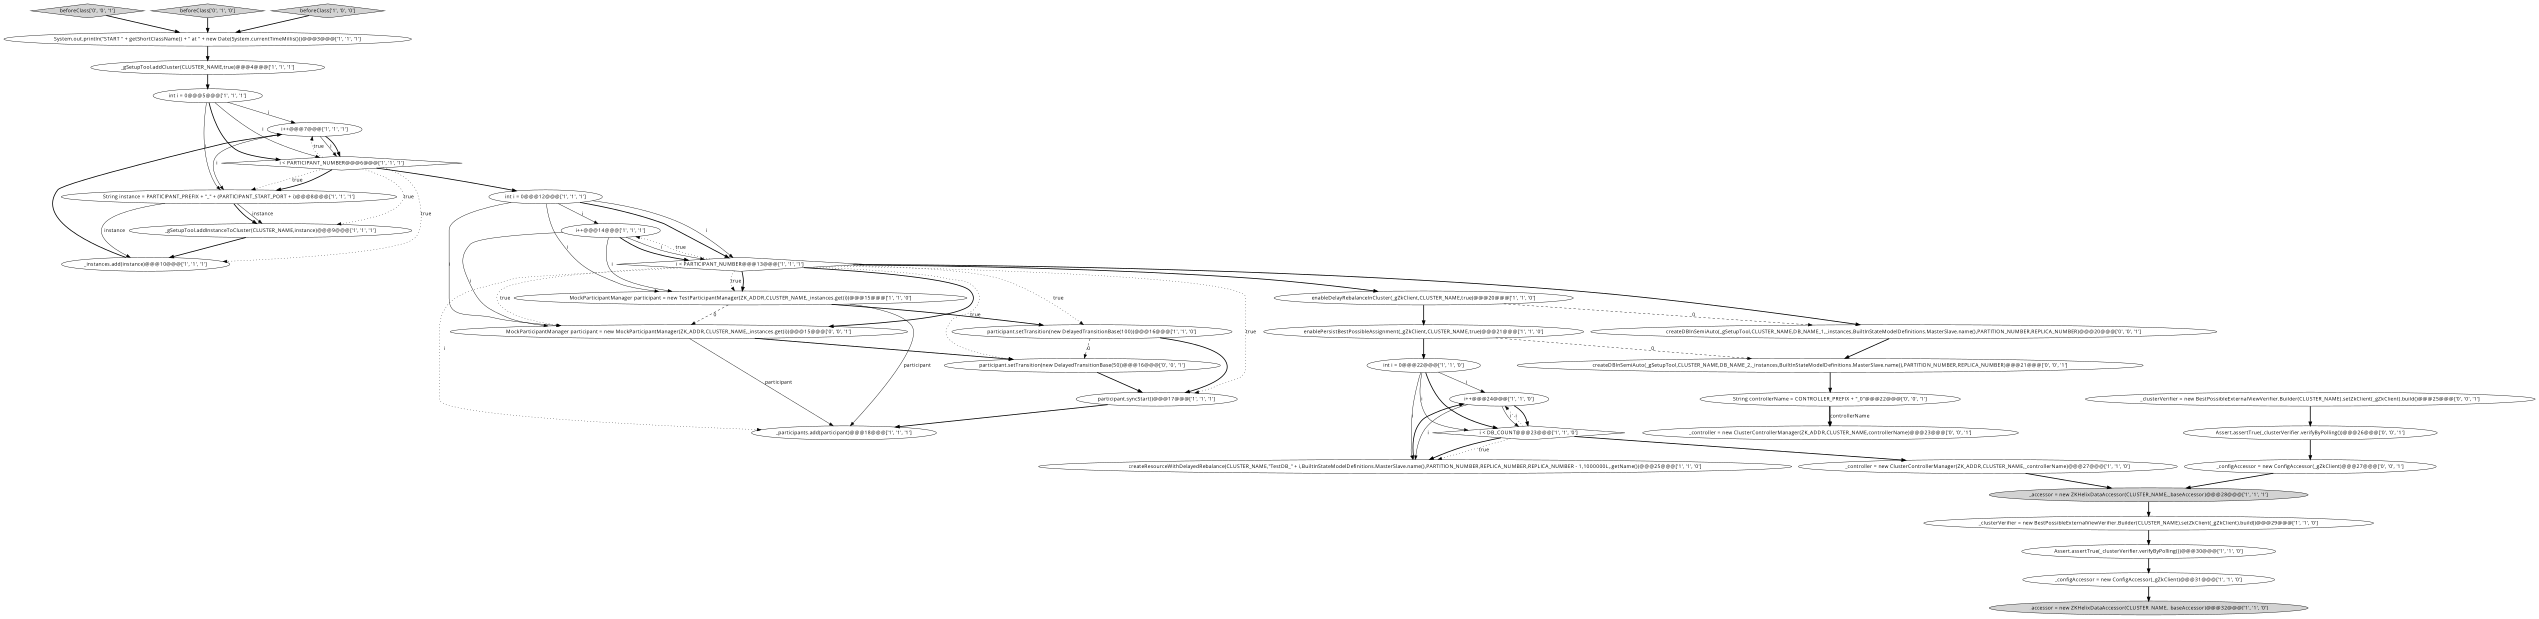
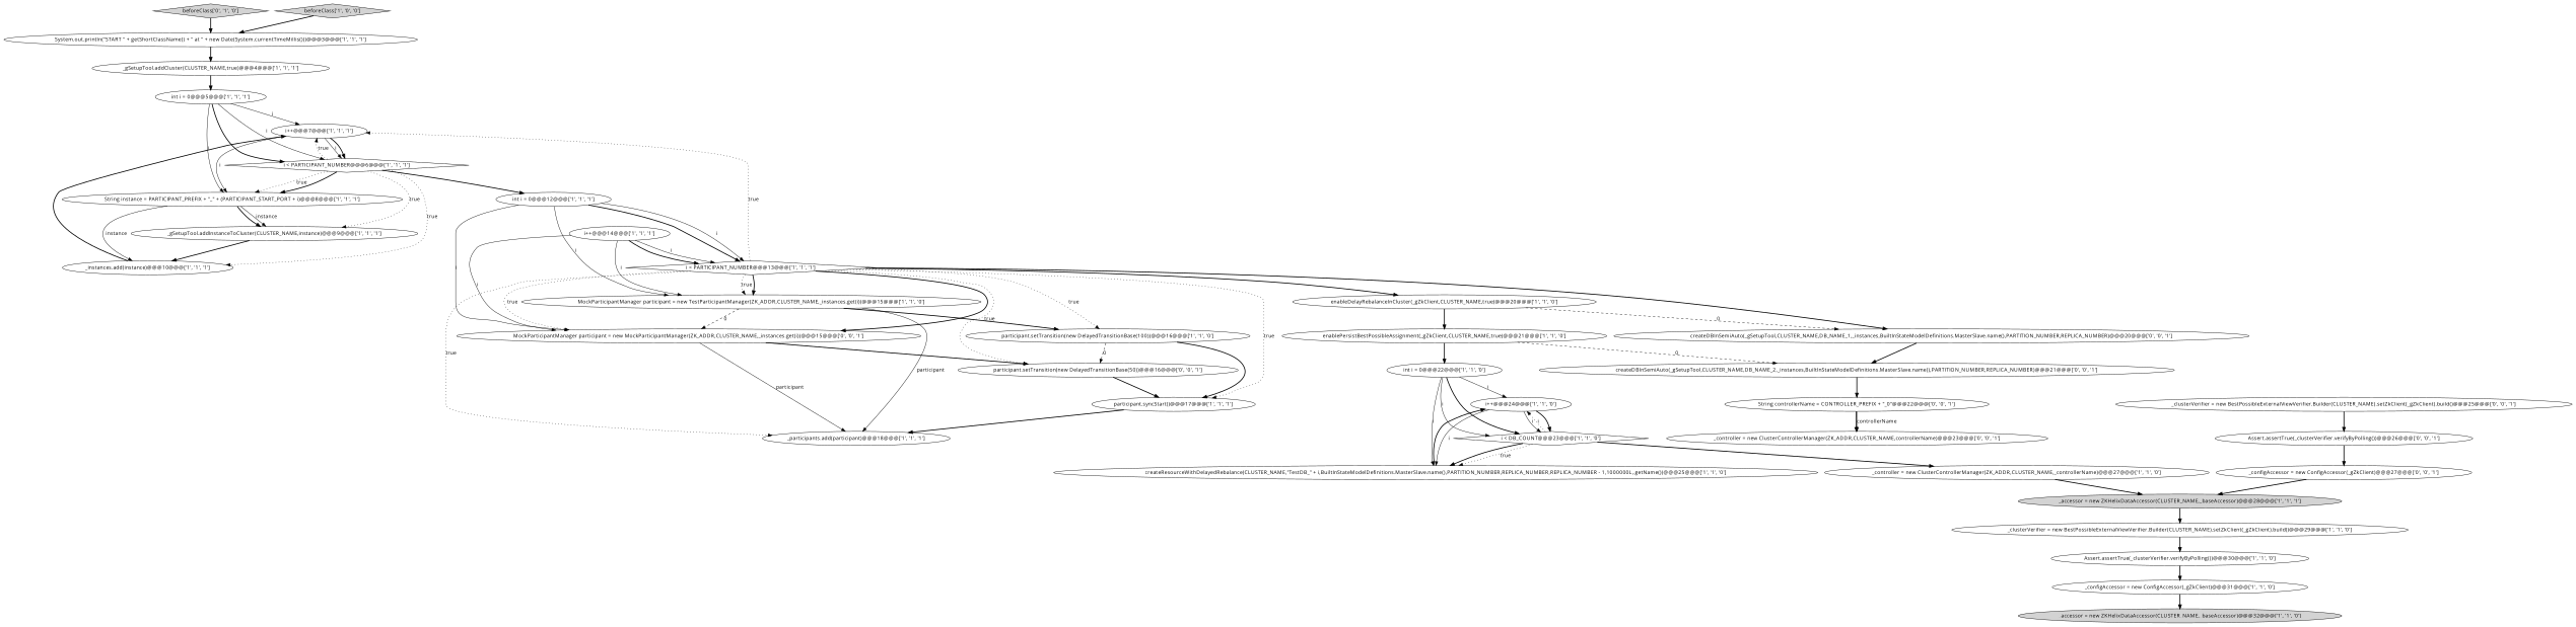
  digraph {
    fontname="Open Sans"
    node [fillcolor=white fontname="Open Sans" shape=ellipse style=filled]
    edge [fontname="Open Sans" style=bold]
-   n1 [fillcolor=lightgray label="beforeClass['0', '0', '1']" shape=diamond]
    n2 [label="System.out.println(\"START \" + getShortClassName() + \" at \" + new Date(System.currentTimeMillis()))@@@3@@@['1', '1', '1']"]
    n3 [label="_gSetupTool.addCluster(CLUSTER_NAME,true)@@@4@@@['1', '1', '1']"]
    n4 [label="Assert.assertTrue(_clusterVerifier.verifyByPolling())@@@26@@@['0', '0', '1']"]
    n5 [label="_configAccessor = new ConfigAccessor(_gZkClient)@@@27@@@['0', '0', '1']"]
    n6 [fillcolor=lightgray label="_accessor = new ZKHelixDataAccessor(CLUSTER_NAME,_baseAccessor)@@@28@@@['1', '1', '1']"]
    n7 [label="i++@@@14@@@['1', '1', '1']"]
    n8 [label="i < PARTICIPANT_NUMBER@@@13@@@['1', '1', '1']" shape=diamond]
    n9 [label="MockParticipantManager participant = new MockParticipantManager(ZK_ADDR,CLUSTER_NAME,_instances.get(i))@@@15@@@['0', '0', '1']"]
    n10 [label="MockParticipantManager participant = new TestParticipantManager(ZK_ADDR,CLUSTER_NAME,_instances.get(i))@@@15@@@['1', '1', '0']"]
    n11 [label="participant.syncStart()@@@17@@@['1', '1', '1']"]
    n12 [label="participant.setTransition(new DelayedTransitionBase(100))@@@16@@@['1', '1', '0']"]
    n13 [label="_participants.add(participant)@@@18@@@['1', '1', '1']"]
    n14 [label="participant.setTransition(new DelayedTransitionBase(50))@@@16@@@['0', '0', '1']"]
    n15 [label="enableDelayRebalanceInCluster(_gZkClient,CLUSTER_NAME,true)@@@20@@@['1', '1', '0']"]
    n16 [label="createDBInSemiAuto(_gSetupTool,CLUSTER_NAME,DB_NAME_1,_instances,BuiltInStateModelDefinitions.MasterSlave.name(),PARTITION_NUMBER,REPLICA_NUMBER)@@@20@@@['0', '0', '1']"]
    n17 [label="enablePersistBestPossibleAssignment(_gZkClient,CLUSTER_NAME,true)@@@21@@@['1', '1', '0']"]
    n18 [label="createDBInSemiAuto(_gSetupTool,CLUSTER_NAME,DB_NAME_2,_instances,BuiltInStateModelDefinitions.MasterSlave.name(),PARTITION_NUMBER,REPLICA_NUMBER)@@@21@@@['0', '0', '1']"]
    n19 [label="_clusterVerifier = new BestPossibleExternalViewVerifier.Builder(CLUSTER_NAME).setZkClient(_gZkClient).build()@@@29@@@['1', '1', '0']"]
    n20 [label="Assert.assertTrue(_clusterVerifier.verifyByPolling())@@@30@@@['1', '1', '0']"]
    n21 [label="int i = 0@@@22@@@['1', '1', '0']"]
    n22 [label="i++@@@24@@@['1', '1', '0']"]
    n23 [label="createResourceWithDelayedRebalance(CLUSTER_NAME,\"TestDB_\" + i,BuiltInStateModelDefinitions.MasterSlave.name(),PARTITION_NUMBER,REPLICA_NUMBER,REPLICA_NUMBER - 1,1000000L,.getName())@@@25@@@['1', '1', '0']"]
    n24 [label="i < DB_COUNT@@@23@@@['1', '1', '0']" shape=diamond]
    n25 [label="_controller = new ClusterControllerManager(ZK_ADDR,CLUSTER_NAME,_controllerName)@@@27@@@['1', '1', '0']"]
    n26 [label="String controllerName = CONTROLLER_PREFIX + \"_0\"@@@22@@@['0', '0', '1']"]
    n27 [label="_controller = new ClusterControllerManager(ZK_ADDR,CLUSTER_NAME,controllerName)@@@23@@@['0', '0', '1']"]
    n28 [label="_configAccessor = new ConfigAccessor(_gZkClient)@@@31@@@['1', '1', '0']"]
    n29 [fillcolor=lightgray label="_accessor = new ZKHelixDataAccessor(CLUSTER_NAME,_baseAccessor)@@@32@@@['1', '1', '0']"]
    n30 [label="int i = 0@@@5@@@['1', '1', '1']"]
    n31 [label="i++@@@7@@@['1', '1', '1']"]
    n32 [label="i < PARTICIPANT_NUMBER@@@6@@@['1', '1', '1']" shape=diamond]
    n33 [label="String instance = PARTICIPANT_PREFIX + \"_\" + (PARTICIPANT_START_PORT + i)@@@8@@@['1', '1', '1']"]
    n34 [label="int i = 0@@@12@@@['1', '1', '1']"]
    n35 [label="_instances.add(instance)@@@10@@@['1', '1', '1']"]
    n36 [label="_gSetupTool.addInstanceToCluster(CLUSTER_NAME,instance)@@@9@@@['1', '1', '1']"]
    n37 [fillcolor=lightgray label="beforeClass['0', '1', '0']" shape=diamond]
    n38 [label="_clusterVerifier = new BestPossibleExternalViewVerifier.Builder(CLUSTER_NAME).setZkClient(_gZkClient).build()@@@25@@@['0', '0', '1']"]
    n39 [fillcolor=lightgray label="beforeClass['1', '0', '0']" shape=diamond]
-   n1 -> n2
    n2 -> n3
    n3 -> n30
    n4 -> n5
    n5 -> n6
    n6 -> n19
    n7 -> n8
    n7 -> n8 [label=i style=solid]
    n7 -> n9 [label=i style=solid]
    n7 -> n10 [label=i style=solid]
-   n8 -> n7 [label=true style=dotted]
+   n8 -> n31 [label=true style=dotted]
    n8 -> n9
    n8 -> n9 [label=true style=dotted]
    n8 -> n10
    n8 -> n10 [label=true style=dotted]
    n8 -> n11 [label=true style=dotted]
    n8 -> n12 [label=true style=dotted]
-   n8 -> n13 [label=i style=dotted]
+   n8 -> n13 [label=true style=dotted]
    n8 -> n14 [label=true style=dotted]
    n8 -> n15
    n8 -> n16
    n9 -> n13 [label=participant style=solid]
    n9 -> n14
    n10 -> n9 [label=0 style=dashed]
    n10 -> n12
    n10 -> n13 [label=participant style=solid]
    n11 -> n13
    n12 -> n11
    n12 -> n14 [label=0 style=dashed]
    n14 -> n11
    n15 -> n16 [label=0 style=dashed]
    n15 -> n17
    n16 -> n18
    n17 -> n18 [label=0 style=dashed]
    n17 -> n21
    n18 -> n26
    n19 -> n20
    n20 -> n28
    n21 -> n22 [label=i style=solid]
    n21 -> n23 [label=i style=solid]
    n21 -> n24 [label=i style=solid]
    n21 -> n24
    n22 -> n23 [label=i style=solid]
    n22 -> n24
    n22 -> n24 [label=i style=solid]
    n23 -> n22
    n24 -> n22 [label=i style=dotted]
    n24 -> n23 [label=true style=dotted]
    n24 -> n23
    n24 -> n25
    n25 -> n6
    n26 -> n27 [label=controllerName style=solid]
    n26 -> n27
    n28 -> n29
    n30 -> n31 [label=i style=solid]
    n30 -> n32
    n30 -> n32 [label=i style=solid]
    n30 -> n33 [label=i style=solid]
    n31 -> n32 [label=i style=solid]
    n31 -> n32
    n31 -> n33 [label=i style=solid]
    n32 -> n31 [label=true style=dotted]
    n32 -> n33 [label=true style=dotted]
    n32 -> n33
    n32 -> n34
    n32 -> n35 [label=true style=dotted]
    n32 -> n36 [label=true style=dotted]
    n33 -> n35 [label=instance style=solid]
    n33 -> n36 [label=instance style=solid]
    n33 -> n36
-   n34 -> n7 [label=i style=solid]
    n34 -> n8
    n34 -> n8 [label=i style=solid]
    n34 -> n9 [label=i style=solid]
    n34 -> n10 [label=i style=solid]
    n35 -> n31
    n36 -> n35
    n37 -> n2
    n38 -> n4
    n39 -> n2
  }
